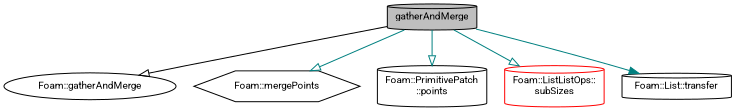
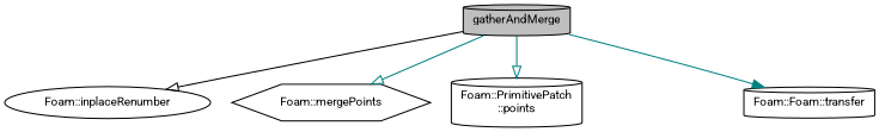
  digraph {
    fontname=Roboto
    rankdir=TB
    node [color=black fontname=Roboto fontsize=10 shape=cylinder]
    edge [arrowhead=onormal color=teal fontname=Roboto fontsize=10 labelfontname=Helvetica labelfontsize=10 style=solid]
    n1 [fillcolor=grey75 fontcolor=black height=0.2 label=gatherAndMerge style=filled width=0.4]
-   n2 [height=0.2 label="Foam::gatherAndMerge" shape=ellipse width=0.4]
+   n2 [height=0.2 label="Foam::inplaceRenumber" shape=ellipse width=0.4]
    n3 [height=0.2 label="Foam::mergePoints" shape=hexagon width=0.4]
    n4 [height=0.2 label="Foam::PrimitivePatch\l::points" width=0.4]
-   n5 [color=red height=0.2 label="Foam::ListListOps::\lsubSizes" width=0.4]
-   n6 [height=0.2 label="Foam::List::transfer" width=0.4]
+   n6 [height=0.2 label="Foam::Foam::transfer" width=0.4]
    n1 -> n2 [color=black]
    n1 -> n3
    n1 -> n4
-   n1 -> n5
    n1 -> n6 [arrowhead=normal]
  }
